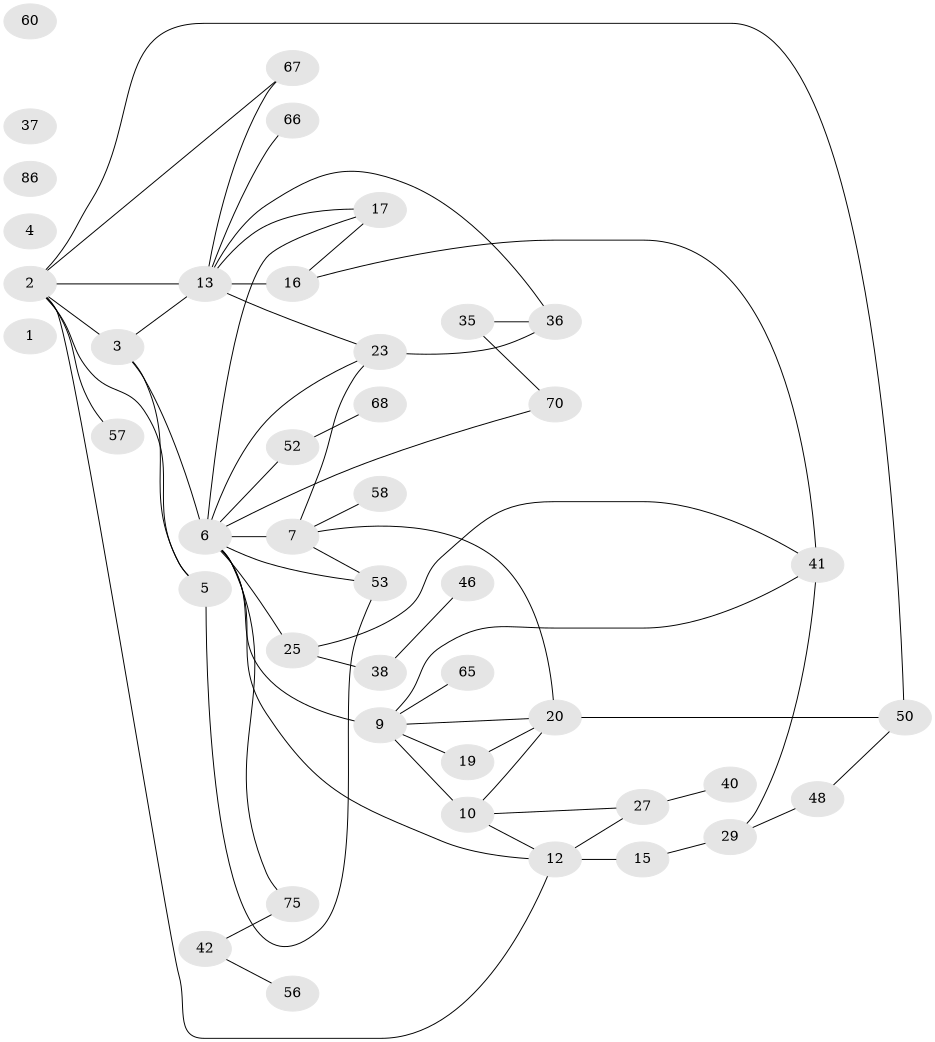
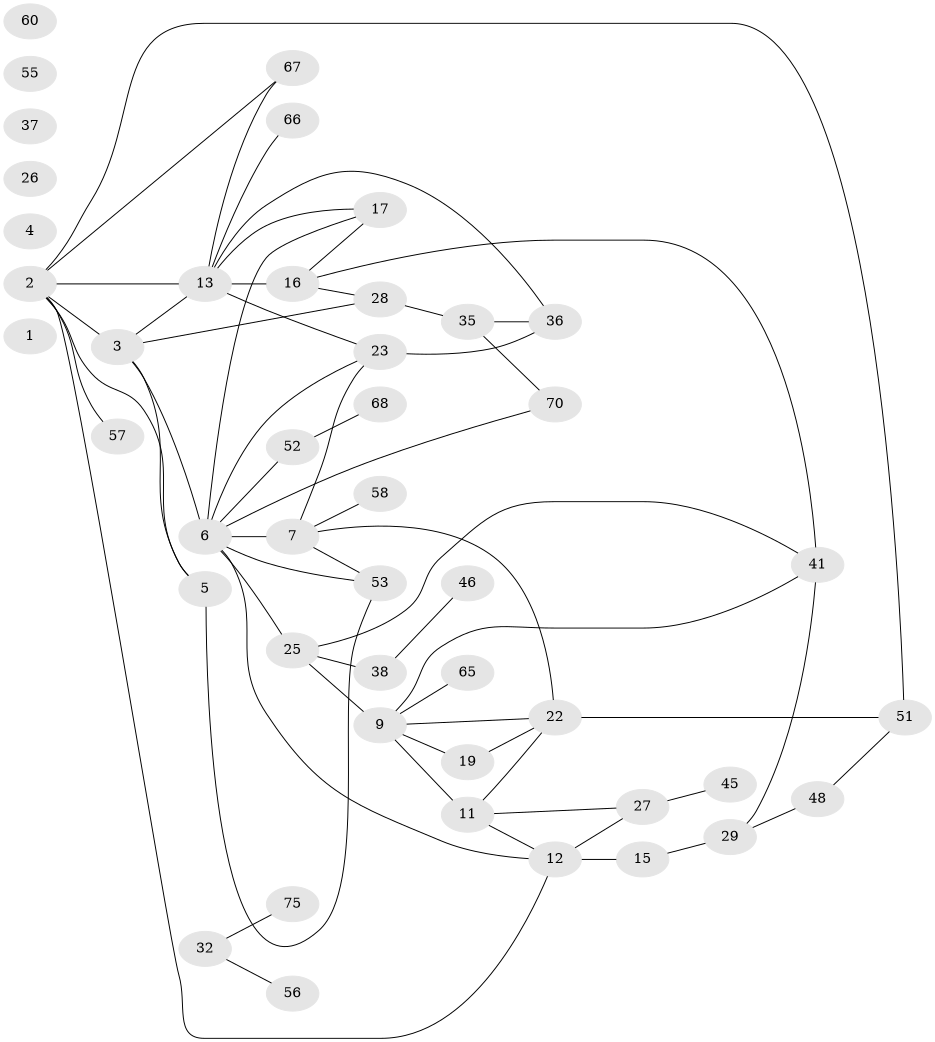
  graph {
    rankdir=LR
    node [color=gray90 style=filled]
    1
    2 [super="+43+63+73"]
    3 [super="+59+76"]
    5 [super="+14"]
    12 [super="+33+54+77"]
    13 [super="+20+39+44"]
-   51 [label=50]
+   51
    57
    67
    6 [super="+8+24+32+34+49"]
+   28
    53
    27
    15 [super="+31+61"]
    17 [super="+47"]
    23 [super="+64+69"]
    16 [super="+62"]
    36
    66
    7 [super="+11+30"]
    9 [super="+21+74"]
    25
    52
    70
    75
    35
    4
-   22 [super="+50" label=20]
+   22 [super="+50"]
    58
-   10 [super="+18"]
+   10 [super="+18" label=11]
    19 [super="+40+71"]
    41
    65
    38
    68
-   45 [label=40]
+   45
    29
    48
    46
-   26 [label=86]
+   26
    37
-   42
+   42 [label=32]
    56
+   55
    60
    2 -- 3
    2 -- 5
    2 -- 12
    2 -- 13 [weight=3]
    2 -- 51
    2 -- 57
    2 -- 67
    3 -- 5
    3 -- 13
    3 -- 6
+   3 -- 28
    5 -- 53
    12 -- 27
    12 -- 15
    13 -- 67
    13 -- 17
    13 -- 23
    13 -- 16
    13 -- 36
    13 -- 66
    6 -- 12 [weight=2]
    6 -- 53
    6 -- 17
    6 -- 23
    6 -- 7 [weight=2]
-   6 -- 9
+   25 -- 9
    6 -- 25
    6 -- 52
    6 -- 70
-   6 -- 75
+   28 -- 35
    27 -- 45
    15 -- 29
    23 -- 36
+   16 -- 28
    16 -- 17
    16 -- 41
    7 -- 53
    7 -- 23
    7 -- 22
    7 -- 58
    9 -- 22 [weight=2]
    9 -- 10
    9 -- 19
    9 -- 41
    9 -- 65
    25 -- 41
    25 -- 38
    52 -- 68
    35 -- 36
    35 -- 70
    22 -- 51
    10 -- 12
    10 -- 27
    10 -- 22
    19 -- 22
    38 -- 46
    29 -- 41
    29 -- 48
    48 -- 51
    42 -- 75
    42 -- 56
  }
